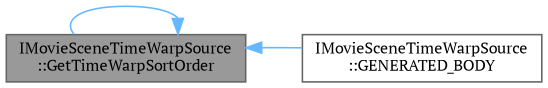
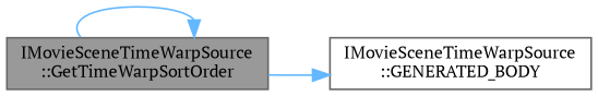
  digraph {
    rankdir=LR
    fontname="PT Serif"
    node [fontname="PT Serif" fontsize=10 shape=box style=filled]
    edge [color=steelblue1 fontname="PT Serif" fontsize=10 labelfontname=Helvetica labelfontsize=10 style=solid]
    n1 [color=gray40 fillcolor=grey60 fontcolor=black height=0.2 label="IMovieSceneTimeWarpSource\l::GetTimeWarpSortOrder" width=0.4]
    n2 [color=grey40 fillcolor=white height=0.2 label="IMovieSceneTimeWarpSource\l::GENERATED_BODY" width=0.4]
    n1 -> n1
-   n2 -> n1
+   n1 -> n2
  }
